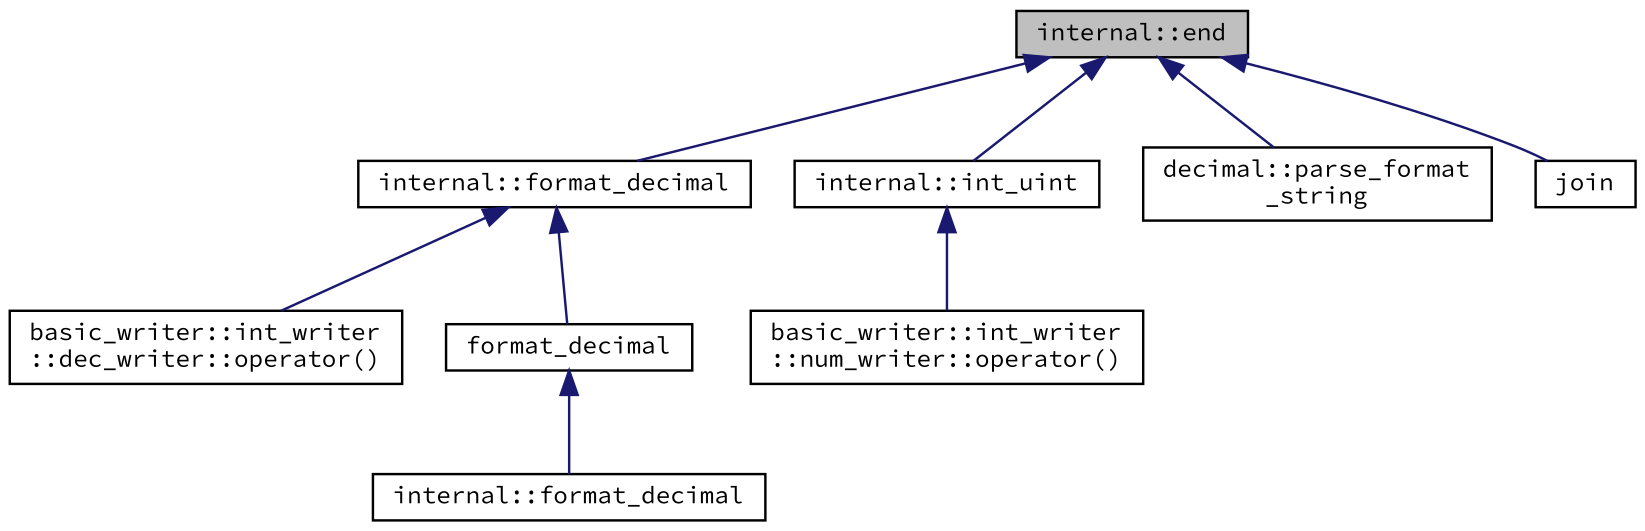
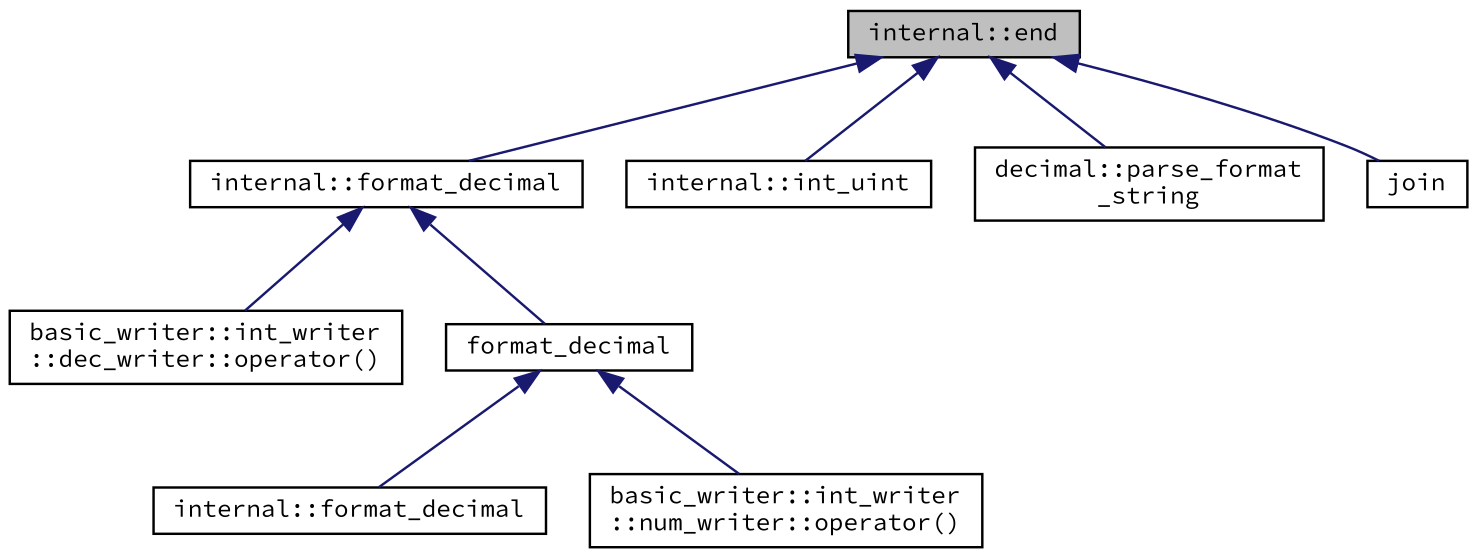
  digraph {
    fontname="Source Code Pro"
    rankdir=TB
    node [color=black fillcolor=white fontname="Source Code Pro" fontsize=10 shape=record style=filled]
    edge [color=midnightblue dir=back fontname="Source Code Pro" fontsize=10 labelfontname=Helvetica labelfontsize=10 style=solid]
    n1 [fillcolor=grey75 fontcolor=black height=0.2 label="internal::end" width=0.4]
    n2 [height=0.2 label="internal::format_decimal" width=0.4]
    n3 [height=0.2 label="internal::int_uint" width=0.4]
    n4 [height=0.2 label="decimal::parse_format\l_string" width=0.4]
    n5 [height=0.2 label=join width=0.4]
    n6 [height=0.2 label="basic_writer::int_writer\l::dec_writer::operator()" width=0.4]
    n7 [height=0.2 label=format_decimal width=0.4]
    n8 [height=0.2 label="internal::format_decimal" width=0.4]
    n9 [height=0.2 label="basic_writer::int_writer\l::num_writer::operator()" width=0.4]
    n1 -> n2
    n1 -> n3
    n1 -> n4
    n1 -> n5
    n2 -> n6
    n2 -> n7
    n7 -> n8
-   n3 -> n9
+   n7 -> n9
  }
